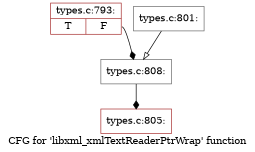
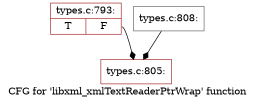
  digraph {
    label="CFG for 'libxml_xmlTextReaderPtrWrap' function"
    node [color=brown shape=record]
    edge [arrowhead=diamond]
    n1 [label="{types.c:793:|{<s0>T|<s1>F}}"]
    n2 [label="{types.c:805:}"]
-   n3 [color=gray40 label="{types.c:801:}"]
    n4 [color=gray40 label="{types.c:808:}"]
-   n1 -> n4 [tailport=s1]
-   n3 -> n4 [arrowhead=onormal]
+   n1 -> n2 [tailport=s1]
    n4 -> n2
  }
